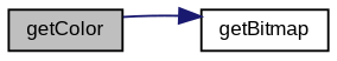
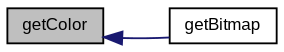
  digraph {
    rankdir=LR
    node [color=black fontname=Arial fontsize=9 shape=record]
    n1 [fillcolor=grey75 fontcolor=black height=0.2 label=getColor style=filled width=0.4]
    n2 [height=0.2 label=getBitmap width=0.4]
-   n2 -> n1 [color=midnightblue dir=back fontname=Arial fontsize=9 labelfontname=Arial labelfontsize=9 style=solid]
+   n1 -> n2 [color=midnightblue dir=back fontname=Arial fontsize=9 labelfontname=Arial labelfontsize=9 style=solid]
  }
